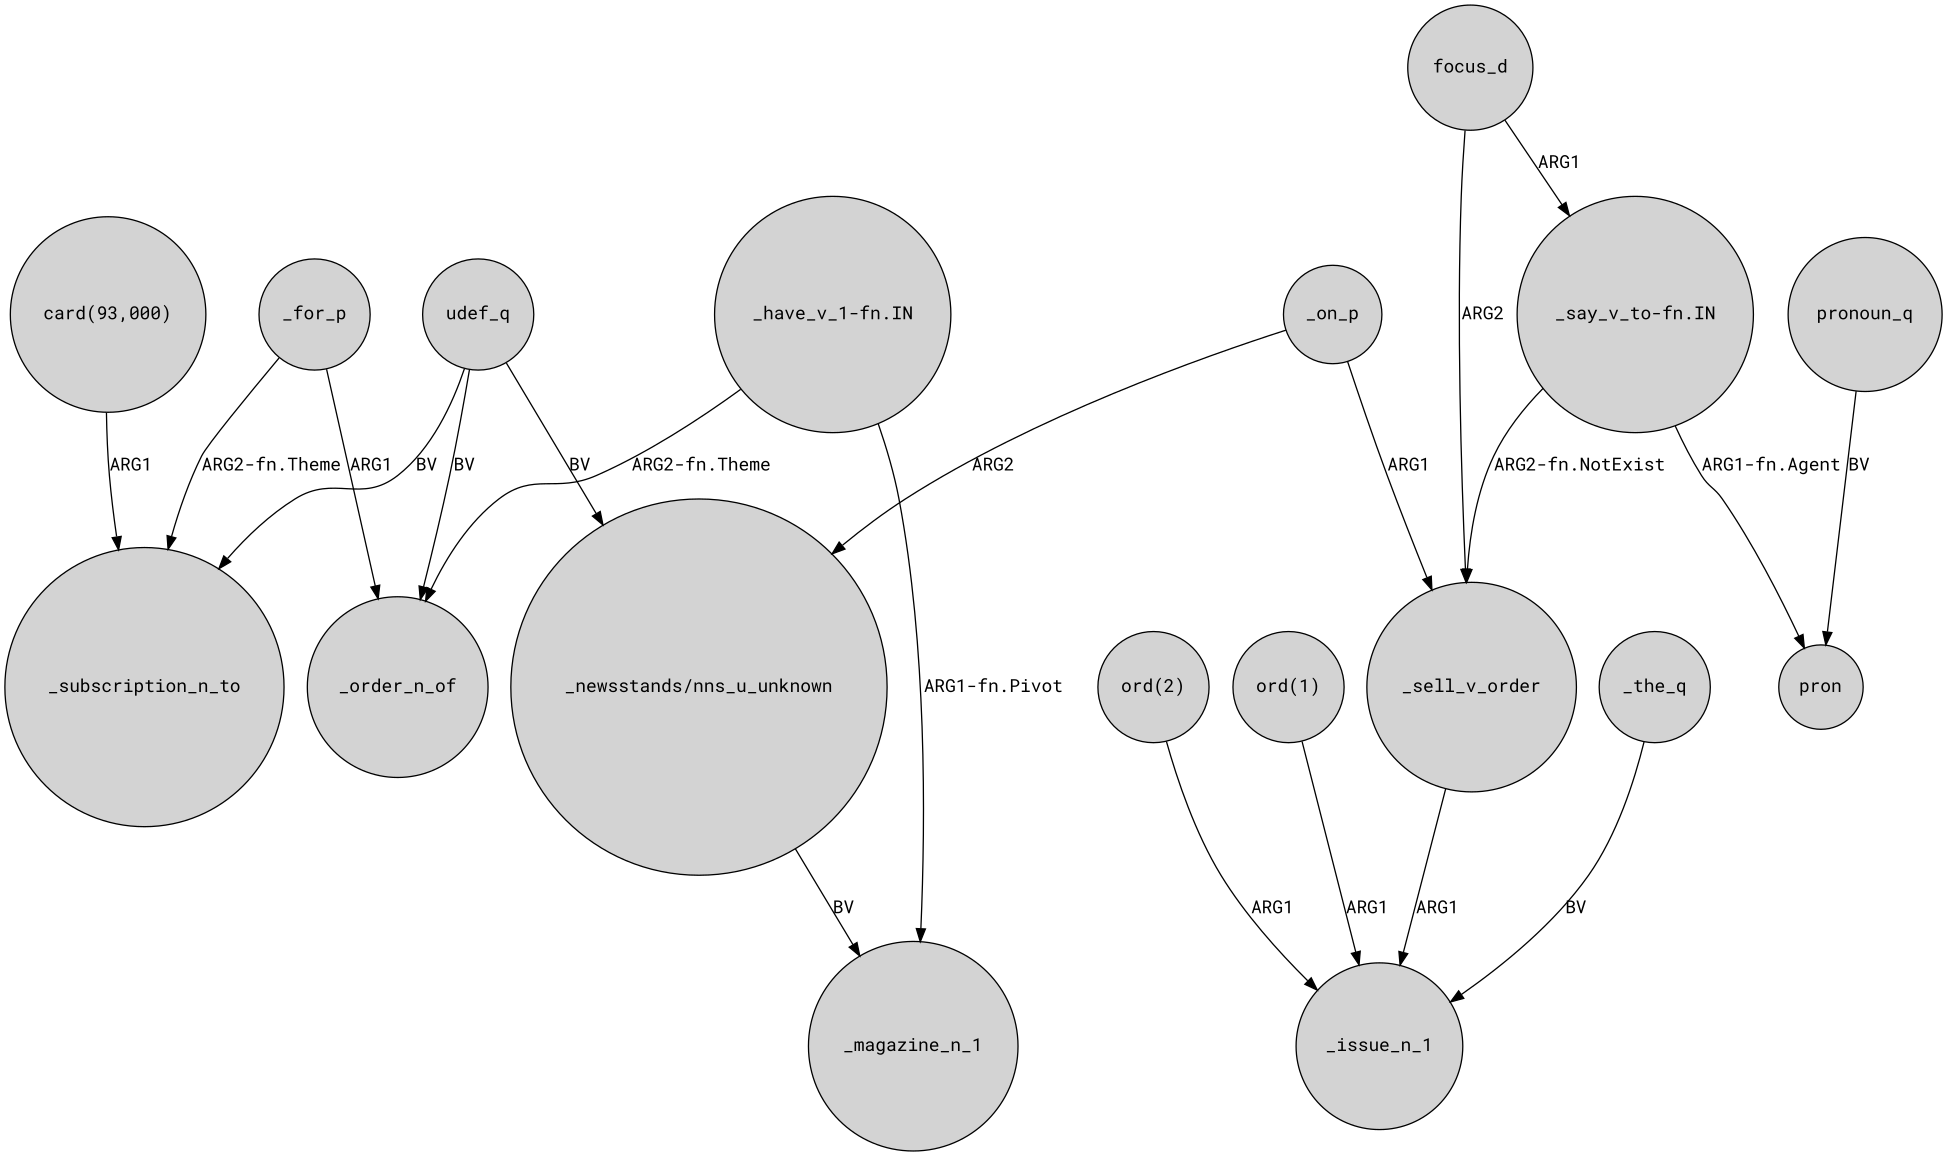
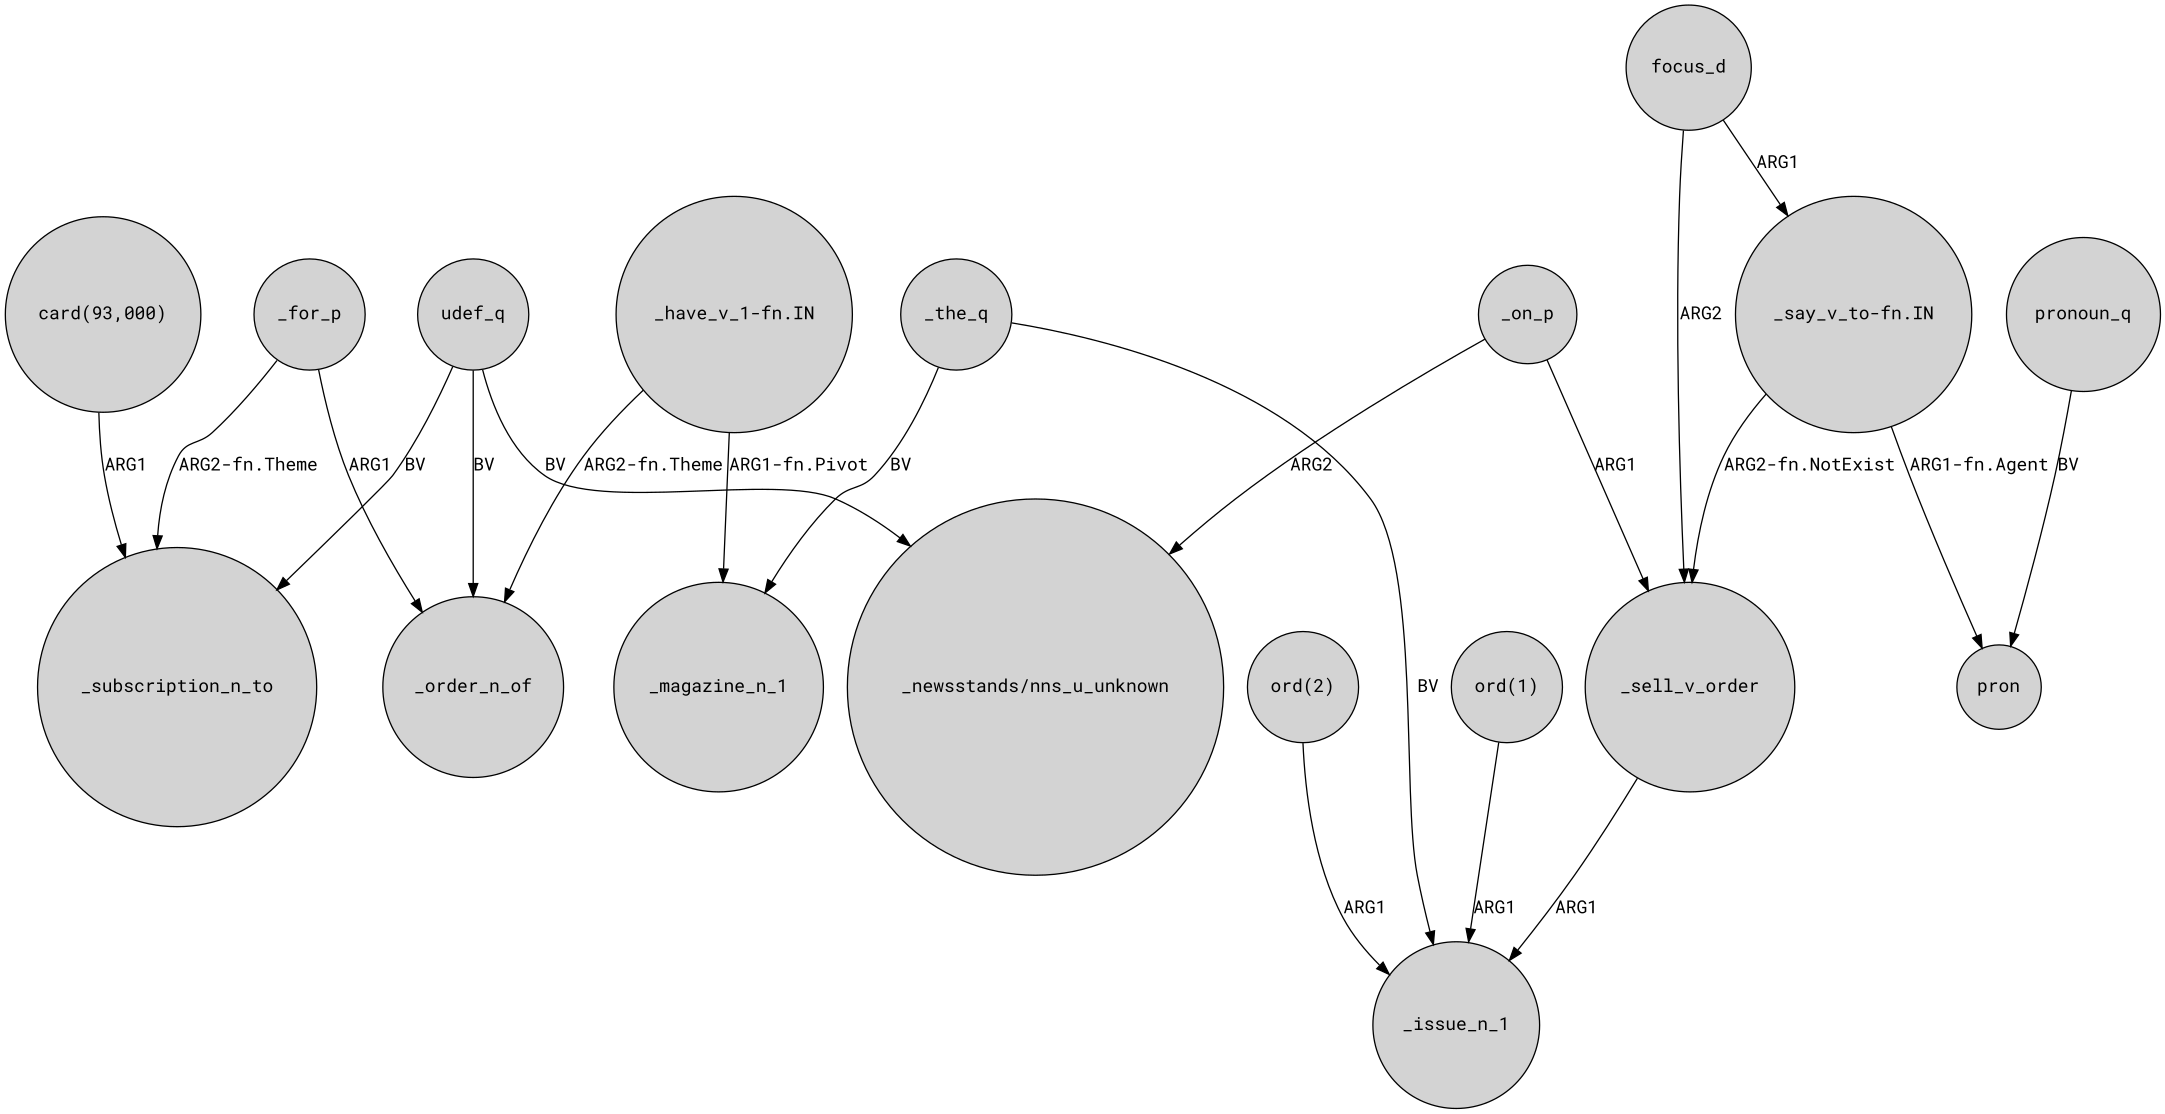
  digraph {
    fontname="Roboto Mono"
    node [fontname="Roboto Mono" shape=circle style=filled]
    edge [fontname="Roboto Mono"]
    udef_q
    _order_n_of
    "_newsstands/nns_u_unknown"
    _subscription_n_to
    _for_p
    _the_q
    _magazine_n_1
    _issue_n_1
    "ord(2)"
    n10 [label=_sell_v_order]
    "_say_v_to-fn.IN"
    pron
    focus_d
    _on_p
    pronoun_q
    "ord(1)"
    "card(93,000)"
    "_have_v_1-fn.IN"
    udef_q -> _order_n_of [label=BV]
    udef_q -> "_newsstands/nns_u_unknown" [label=BV]
    udef_q -> _subscription_n_to [label=BV]
    _for_p -> _order_n_of [label=ARG1]
    _for_p -> _subscription_n_to [label="ARG2-fn.Theme"]
-   "_newsstands/nns_u_unknown" -> _magazine_n_1 [label=BV]
+   _the_q -> _magazine_n_1 [label=BV]
    _the_q -> _issue_n_1 [label=BV]
    "ord(2)" -> _issue_n_1 [label=ARG1]
    n10 -> _issue_n_1 [label=ARG1]
    "_say_v_to-fn.IN" -> n10 [label="ARG2-fn.NotExist"]
    "_say_v_to-fn.IN" -> pron [label="ARG1-fn.Agent"]
    focus_d -> n10 [label=ARG2]
    focus_d -> "_say_v_to-fn.IN" [label=ARG1]
    _on_p -> "_newsstands/nns_u_unknown" [label=ARG2]
    _on_p -> n10 [label=ARG1]
    pronoun_q -> pron [label=BV]
    "ord(1)" -> _issue_n_1 [label=ARG1]
    "card(93,000)" -> _subscription_n_to [label=ARG1]
    "_have_v_1-fn.IN" -> _order_n_of [label="ARG2-fn.Theme"]
    "_have_v_1-fn.IN" -> _magazine_n_1 [label="ARG1-fn.Pivot"]
  }
